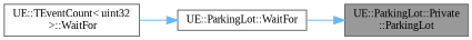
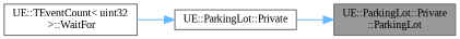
  digraph {
    fontname="Liberation Serif"
    rankdir=RL
    node [color=grey40 fillcolor=white fontname="Liberation Serif" fontsize=10 shape=box style=filled]
    edge [color=steelblue1 dir=back fontname="Liberation Serif" fontsize=10 labelfontname=Helvetica labelfontsize=10 style=solid]
    n1 [color=gray40 fillcolor=grey60 fontcolor=black height=0.2 label="UE::ParkingLot::Private\l::ParkingLot" width=0.4]
-   n2 [height=0.2 label="UE::ParkingLot::WaitFor" width=0.4]
+   n2 [height=0.2 label="UE::ParkingLot::Private" width=0.4]
    n3 [height=0.2 label="UE::TEventCount\< uint32\l \>::WaitFor" width=0.4]
    n1 -> n2
    n2 -> n3
  }
